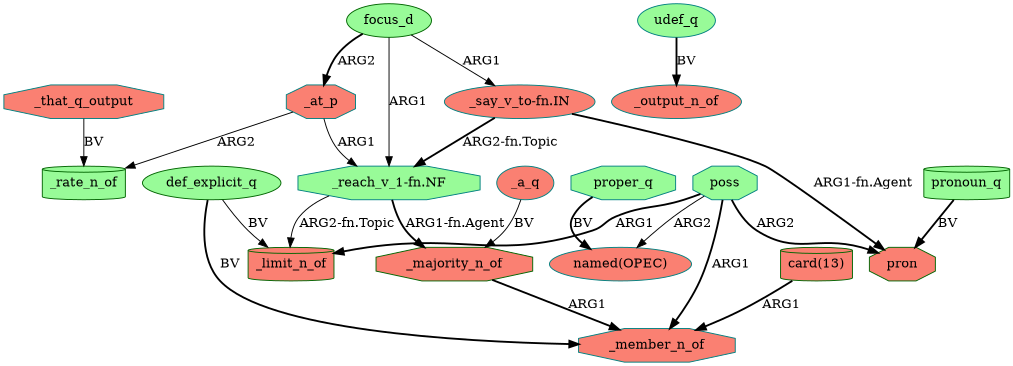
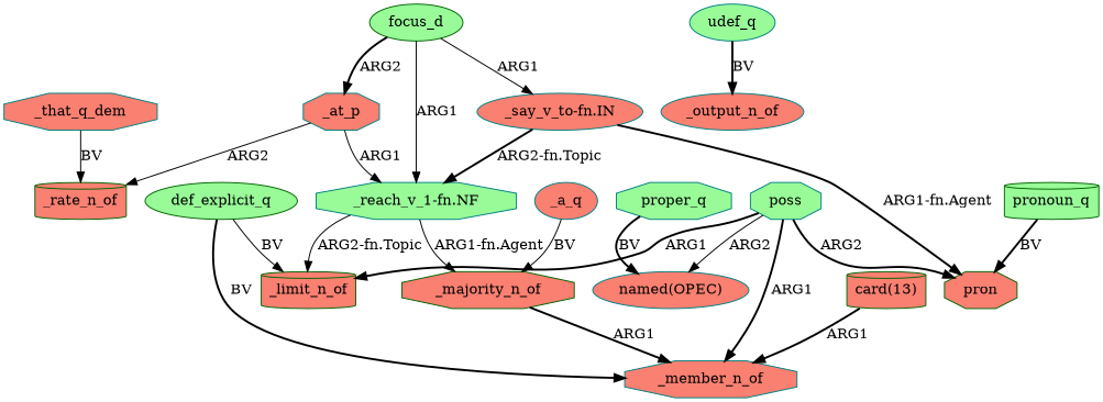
  digraph {
    node [color=teal fillcolor=salmon shape=octagon style=filled]
    edge [style=bold]
-   _rate_n_of [color=darkgreen fillcolor=palegreen shape=cylinder]
+   _rate_n_of [color=darkgreen shape=cylinder]
    _at_p
    "_reach_v_1-fn.NF" [fillcolor=palegreen]
    _limit_n_of [color=darkgreen shape=cylinder]
    _majority_n_of [color=darkgreen]
    poss [fillcolor=palegreen]
    pron [color=darkgreen]
    _member_n_of
    "named(OPEC)" [shape=ellipse]
    _output_n_of [shape=ellipse]
    def_explicit_q [color=darkgreen fillcolor=palegreen shape=ellipse]
    _a_q [shape=ellipse]
    focus_d [color=darkgreen fillcolor=palegreen shape=ellipse]
    "_say_v_to-fn.IN" [shape=ellipse]
    udef_q [fillcolor=palegreen shape=ellipse]
    pronoun_q [color=darkgreen fillcolor=palegreen shape=cylinder]
    proper_q [fillcolor=palegreen]
-   _that_q_dem [label=_that_q_output]
+   _that_q_dem
    "card(13)" [color=darkgreen shape=cylinder]
    _at_p -> _rate_n_of [label=ARG2 style=solid]
    _at_p -> "_reach_v_1-fn.NF" [label=ARG1 style=solid]
    "_reach_v_1-fn.NF" -> _limit_n_of [label="ARG2-fn.Topic" style=solid]
-   "_reach_v_1-fn.NF" -> _majority_n_of [label="ARG1-fn.Agent"]
+   "_reach_v_1-fn.NF" -> _majority_n_of [label="ARG1-fn.Agent" style=solid]
    _majority_n_of -> _member_n_of [label=ARG1]
    poss -> _limit_n_of [label=ARG1]
    poss -> pron [label=ARG2]
    poss -> _member_n_of [label=ARG1]
    poss -> "named(OPEC)" [label=ARG2 style=solid]
    def_explicit_q -> _limit_n_of [label=BV style=solid]
    def_explicit_q -> _member_n_of [label=BV]
    _a_q -> _majority_n_of [label=BV style=solid]
    focus_d -> _at_p [label=ARG2]
    focus_d -> "_reach_v_1-fn.NF" [label=ARG1 style=solid]
    focus_d -> "_say_v_to-fn.IN" [label=ARG1 style=solid]
    "_say_v_to-fn.IN" -> "_reach_v_1-fn.NF" [label="ARG2-fn.Topic"]
    "_say_v_to-fn.IN" -> pron [label="ARG1-fn.Agent"]
    udef_q -> _output_n_of [label=BV]
    pronoun_q -> pron [label=BV]
    proper_q -> "named(OPEC)" [label=BV]
    _that_q_dem -> _rate_n_of [label=BV style=solid]
    "card(13)" -> _member_n_of [label=ARG1]
  }
